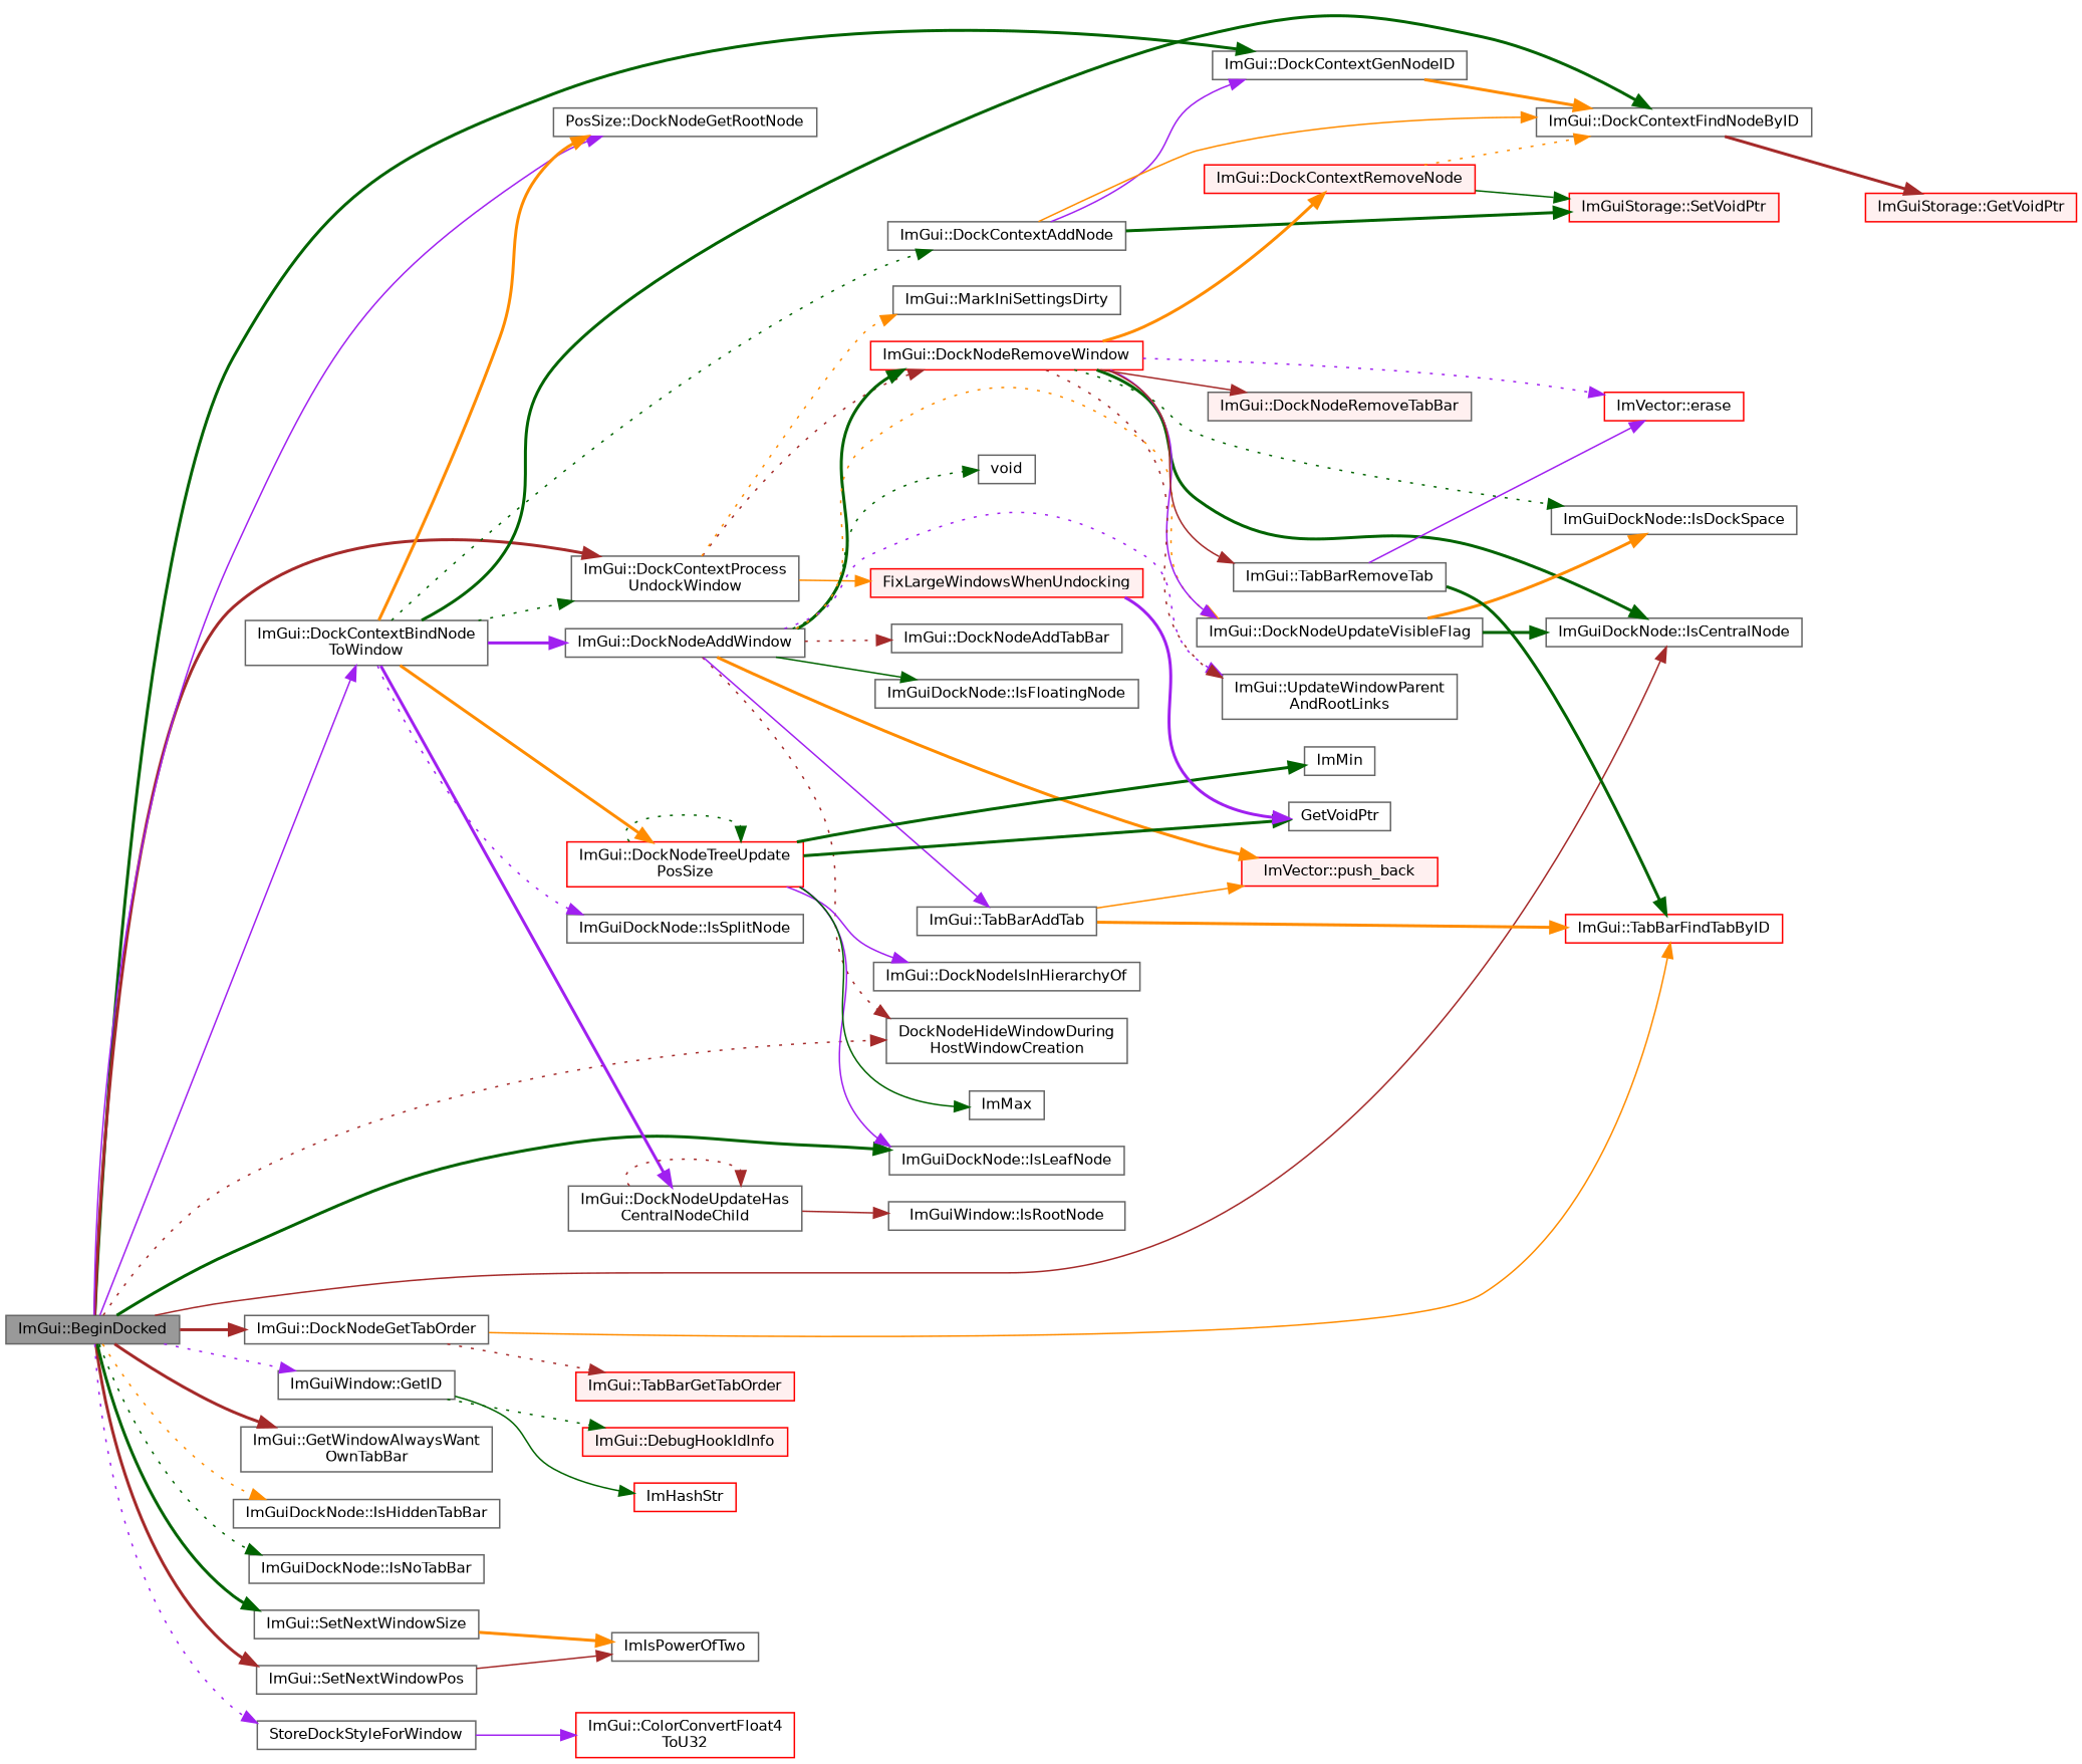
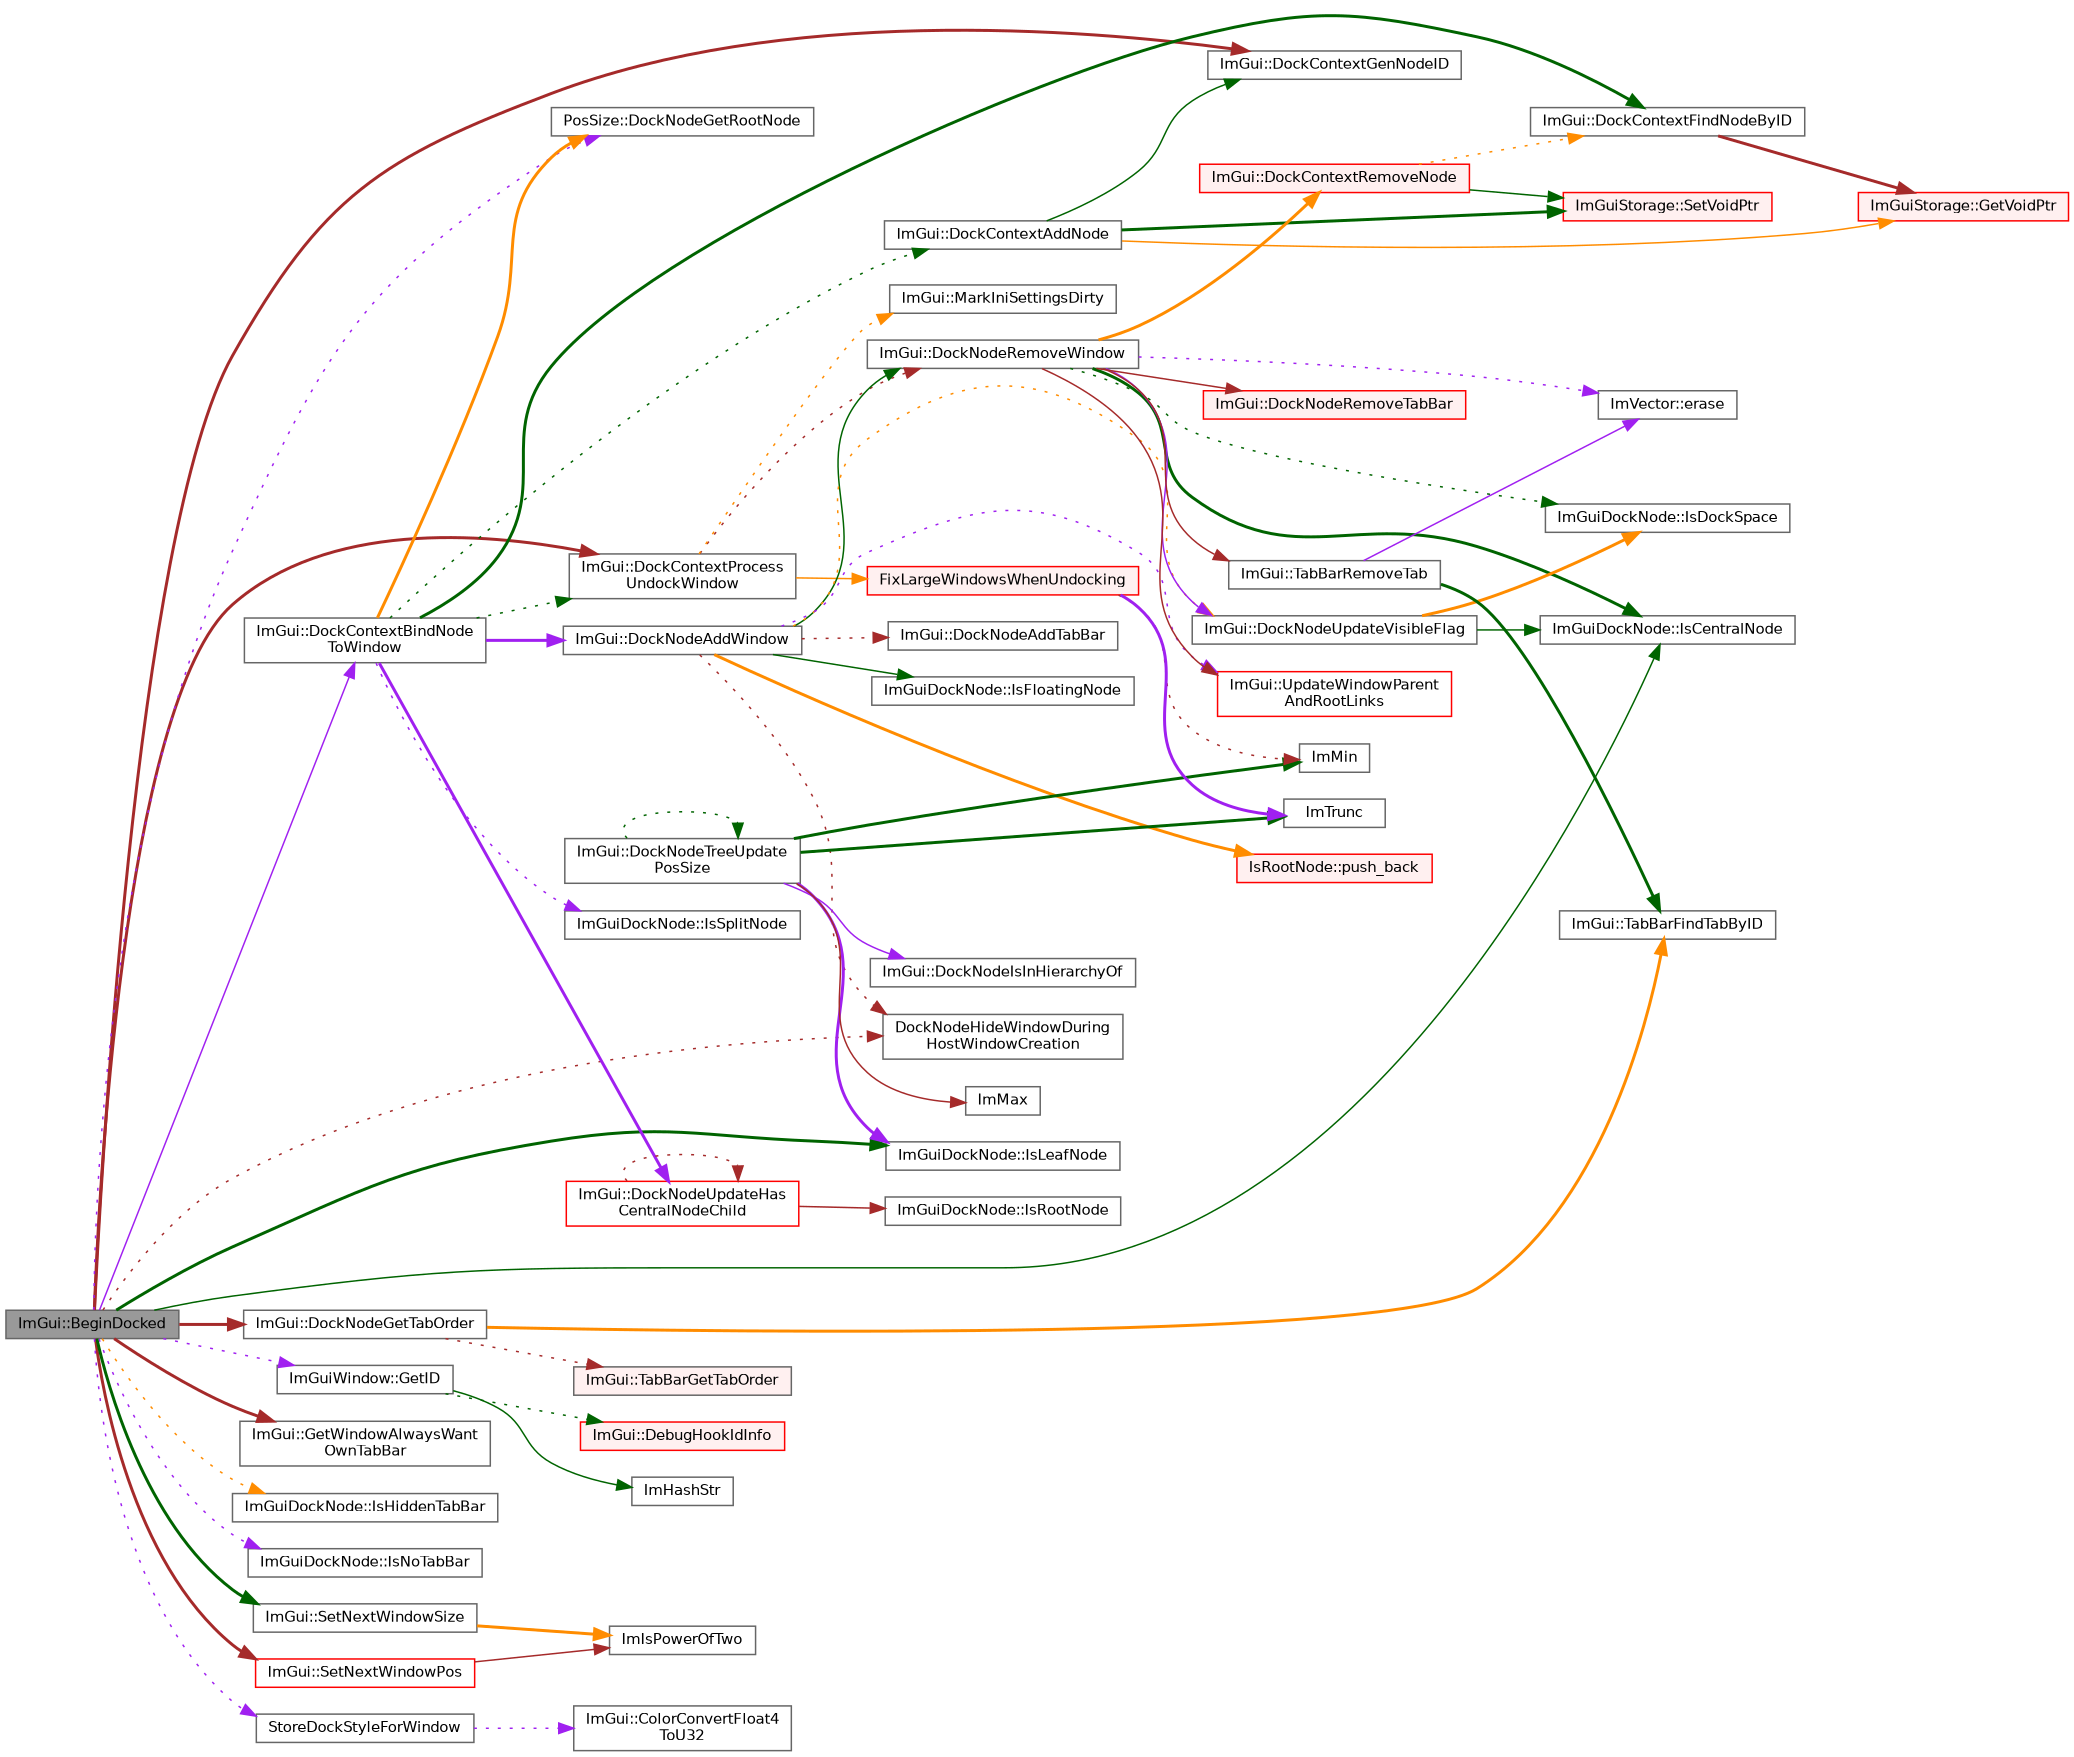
  digraph {
    rankdir=LR
    node [color=grey40 fillcolor=white fontname=Helvetica fontsize=10 shape=box style=filled]
    edge [color=darkgreen fontname=Helvetica fontsize=10 labelfontname=Helvetica labelfontsize=10 style=bold]
    n1 [color=gray40 fillcolor=grey60 fontcolor=black height=0.2 label="ImGui::BeginDocked" width=0.4]
    n2 [height=0.2 label="ImGui::DockContextBindNode\lToWindow" width=0.4]
    n3 [height=0.2 label="ImGui::DockContextGenNodeID" width=0.4]
    n4 [height=0.2 label="ImGui::DockContextProcess\lUndockWindow" width=0.4]
    n5 [height=0.2 label="ImGuiDockNode::IsCentralNode" width=0.4]
    n6 [height=0.2 label="DockNodeHideWindowDuring\lHostWindowCreation" width=0.4]
    n7 [height=0.2 label="PosSize::DockNodeGetRootNode" width=0.4]
    n8 [height=0.2 label="ImGuiDockNode::IsLeafNode" width=0.4]
    n9 [height=0.2 label="ImGui::DockNodeGetTabOrder" width=0.4]
    n10 [height=0.2 label="ImGuiWindow::GetID" width=0.4]
    n11 [height=0.2 label="ImGui::GetWindowAlwaysWant\lOwnTabBar" width=0.4]
    n12 [height=0.2 label="ImGuiDockNode::IsHiddenTabBar" width=0.4]
    n13 [height=0.2 label="ImGuiDockNode::IsNoTabBar" width=0.4]
-   n14 [height=0.2 label="ImGui::SetNextWindowPos" width=0.4]
+   n14 [color=red height=0.2 label="ImGui::SetNextWindowPos" width=0.4]
    n15 [height=0.2 label="ImGui::SetNextWindowSize" width=0.4]
    n16 [height=0.2 label=StoreDockStyleForWindow width=0.4]
    n17 [height=0.2 label="ImGui::DockContextAddNode" width=0.4]
    n18 [height=0.2 label="ImGui::DockContextFindNodeByID" width=0.4]
    n19 [height=0.2 label="ImGui::DockNodeAddWindow" width=0.4]
-   n20 [color=red height=0.2 label="ImGui::DockNodeTreeUpdate\lPosSize" width=0.4]
-   n21 [height=0.2 label="ImGui::DockNodeUpdateHas\lCentralNodeChild" width=0.4]
+   n20 [height=0.2 label="ImGui::DockNodeTreeUpdate\lPosSize" width=0.4]
+   n21 [color=red height=0.2 label="ImGui::DockNodeUpdateHas\lCentralNodeChild" width=0.4]
    n22 [height=0.2 label="ImGuiDockNode::IsSplitNode" width=0.4]
-   n23 [color=red height=0.2 label="ImGui::DockNodeRemoveWindow" width=0.4]
+   n23 [height=0.2 label="ImGui::DockNodeRemoveWindow" width=0.4]
    n24 [color=red fillcolor="#FFF0F0" height=0.2 label=FixLargeWindowsWhenUndocking width=0.4]
    n25 [height=0.2 label="ImGui::MarkIniSettingsDirty" width=0.4]
-   n26 [color=red height=0.2 label="ImGui::TabBarFindTabByID" width=0.4]
-   n27 [color=red fillcolor="#FFF0F0" height=0.2 label="ImGui::TabBarGetTabOrder" width=0.4]
+   n26 [height=0.2 label="ImGui::TabBarFindTabByID" width=0.4]
+   n27 [fillcolor="#FFF0F0" height=0.2 label="ImGui::TabBarGetTabOrder" width=0.4]
    n28 [color=red fillcolor="#FFF0F0" height=0.2 label="ImGui::DebugHookIdInfo" width=0.4]
-   n29 [color=red height=0.2 label=ImHashStr width=0.4]
+   n29 [height=0.2 label=ImHashStr width=0.4]
    n30 [height=0.2 label=ImIsPowerOfTwo width=0.4]
-   n31 [color=red height=0.2 label="ImGui::ColorConvertFloat4\lToU32" width=0.4]
+   n31 [height=0.2 label="ImGui::ColorConvertFloat4\lToU32" width=0.4]
    n32 [color=red fillcolor="#FFF0F0" height=0.2 label="ImGuiStorage::SetVoidPtr" width=0.4]
    n33 [color=red fillcolor="#FFF0F0" height=0.2 label="ImGuiStorage::GetVoidPtr" width=0.4]
    n34 [height=0.2 label="ImGui::DockNodeUpdateVisibleFlag" width=0.4]
-   n35 [height=0.2 label="ImGui::UpdateWindowParent\lAndRootLinks" width=0.4]
+   n35 [color=red height=0.2 label="ImGui::UpdateWindowParent\lAndRootLinks" width=0.4]
    n36 [height=0.2 label="ImGui::DockNodeAddTabBar" width=0.4]
    n37 [height=0.2 label="ImGuiDockNode::IsFloatingNode" width=0.4]
-   n38 [color=red fillcolor="#FFF0F0" height=0.2 label="ImVector::push_back" width=0.4]
-   n39 [height=0.2 label="ImGui::TabBarAddTab" width=0.4]
-   n40 [height=0.2 label=void width=0.4]
+   n38 [color=red fillcolor="#FFF0F0" height=0.2 label="IsRootNode::push_back" width=0.4]
    n41 [height=0.2 label=ImMin width=0.4]
-   n42 [height=0.2 label=GetVoidPtr width=0.4]
+   n42 [height=0.2 label=ImTrunc width=0.4]
    n43 [height=0.2 label="ImGui::DockNodeIsInHierarchyOf" width=0.4]
    n44 [height=0.2 label=ImMax width=0.4]
-   n45 [height=0.2 label="ImGuiWindow::IsRootNode" width=0.4]
+   n45 [height=0.2 label="ImGuiDockNode::IsRootNode" width=0.4]
    n46 [color=red fillcolor="#FFF0F0" height=0.2 label="ImGui::DockContextRemoveNode" width=0.4]
-   n47 [fillcolor="#FFF0F0" height=0.2 label="ImGui::DockNodeRemoveTabBar" width=0.4]
+   n47 [color=red fillcolor="#FFF0F0" height=0.2 label="ImGui::DockNodeRemoveTabBar" width=0.4]
    n48 [height=0.2 label="ImGuiDockNode::IsDockSpace" width=0.4]
-   n49 [color=red height=0.2 label="ImVector::erase" width=0.4]
+   n49 [height=0.2 label="ImVector::erase" width=0.4]
    n50 [height=0.2 label="ImGui::TabBarRemoveTab" width=0.4]
    n1 -> n2 [color=purple style=solid]
-   n1 -> n3
+   n1 -> n3 [color=brown]
    n1 -> n4 [color=brown]
-   n1 -> n5 [color=brown style=solid]
+   n1 -> n5 [style=solid]
    n1 -> n6 [color=brown style=dotted]
-   n1 -> n7 [color=purple style=solid]
+   n1 -> n7 [color=purple style=dotted]
    n1 -> n8
    n1 -> n9 [color=brown]
    n1 -> n10 [color=purple style=dotted]
    n1 -> n11 [color=brown]
    n1 -> n12 [color=darkorange style=dotted]
-   n1 -> n13 [style=dotted]
+   n1 -> n13 [color=purple style=dotted]
    n1 -> n14 [color=brown]
    n1 -> n15
    n1 -> n16 [color=purple style=dotted]
    n2 -> n4 [style=dotted]
    n2 -> n7 [color=darkorange]
    n2 -> n17 [style=dotted]
    n2 -> n18
    n2 -> n19 [color=purple]
-   n2 -> n20 [color=darkorange]
    n2 -> n21 [color=purple]
    n2 -> n22 [color=purple style=dotted]
-   n3 -> n18 [color=darkorange]
    n4 -> n23 [color=brown style=dotted]
    n4 -> n24 [color=darkorange style=solid]
    n4 -> n25 [color=darkorange style=dotted]
-   n9 -> n26 [color=darkorange style=solid]
+   n9 -> n26 [color=darkorange]
    n9 -> n27 [color=brown style=dotted]
    n10 -> n28 [style=dotted]
    n10 -> n29 [style=solid]
    n14 -> n30 [color=brown style=solid]
    n15 -> n30 [color=darkorange]
-   n16 -> n31 [color=purple style=solid]
-   n17 -> n3 [color=purple style=solid]
-   n17 -> n18 [color=darkorange style=solid]
+   n16 -> n31 [color=purple style=dotted]
+   n17 -> n3 [style=solid]
+   n17 -> n33 [color=darkorange style=solid]
    n17 -> n32
    n18 -> n33 [color=brown]
    n19 -> n6 [color=brown style=dotted]
-   n19 -> n23
+   n19 -> n23 [style=solid]
    n19 -> n34 [color=darkorange style=dotted]
    n19 -> n35 [color=purple style=dotted]
    n19 -> n36 [color=brown style=dotted]
    n19 -> n37 [style=solid]
    n19 -> n38 [color=darkorange]
-   n19 -> n39 [color=purple style=solid]
-   n19 -> n40 [style=dotted]
-   n20 -> n8 [color=purple style=solid]
+   n20 -> n8 [color=purple]
    n20 -> n20 [style=dotted]
    n20 -> n41
    n20 -> n42
    n20 -> n43 [color=purple style=solid]
-   n20 -> n44 [style=solid]
+   n20 -> n44 [color=brown style=solid]
    n21 -> n21 [color=brown style=dotted]
    n21 -> n45 [color=brown style=solid]
    n23 -> n5
    n23 -> n34 [color=purple style=solid]
-   n23 -> n35 [color=brown style=dotted]
+   n23 -> n35 [color=brown style=solid]
    n23 -> n46 [color=darkorange]
    n23 -> n47 [color=brown style=solid]
    n23 -> n48 [style=dotted]
    n23 -> n49 [color=purple style=dotted]
    n23 -> n50 [color=brown style=solid]
+   n24 -> n41 [color=brown style=dotted]
    n24 -> n42 [color=purple]
-   n34 -> n5
+   n34 -> n5 [style=solid]
    n34 -> n48 [color=darkorange]
-   n39 -> n26 [color=darkorange]
-   n39 -> n38 [color=darkorange style=solid]
    n46 -> n18 [color=darkorange style=dotted]
    n46 -> n32 [style=solid]
    n50 -> n26
    n50 -> n49 [color=purple style=solid]
  }
